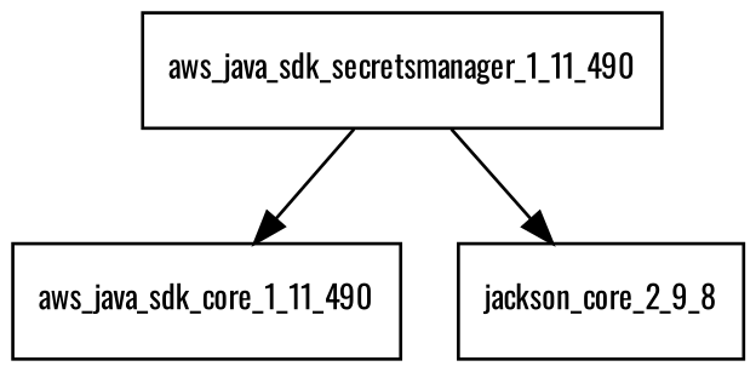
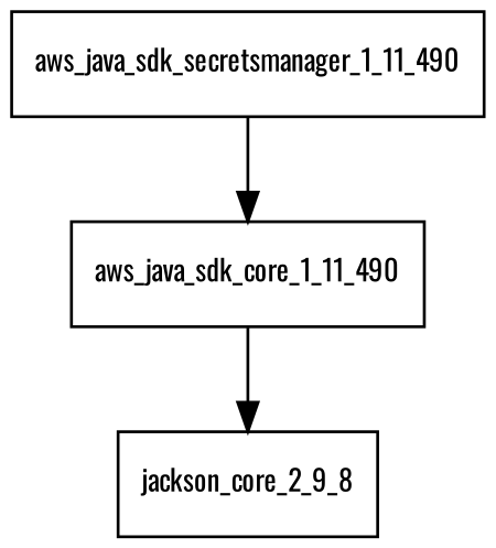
  digraph {
    fontname=Oswald
    node [fontname=Oswald fontsize=10.0 shape=box]
    edge [fontname=Oswald]
    aws_java_sdk_secretsmanager_1_11_490
    aws_java_sdk_core_1_11_490
    jackson_core_2_9_8
    aws_java_sdk_secretsmanager_1_11_490 -> aws_java_sdk_core_1_11_490
-   aws_java_sdk_secretsmanager_1_11_490 -> jackson_core_2_9_8
+   aws_java_sdk_core_1_11_490 -> jackson_core_2_9_8
  }
